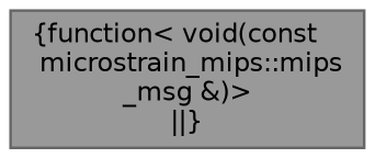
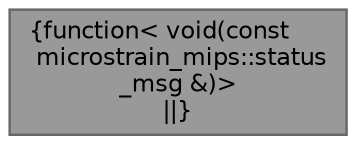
  digraph {
    rankdir=LR
-   n1 [color=gray40 fillcolor=grey60 fontcolor=black fontname=Helvetica fontsize=10 height=0.2 label="{function\< void(const\l microstrain_mips::mips\l_msg &)\>\n||}" shape=box style=filled width=0.4]
+   n1 [color=gray40 fillcolor=grey60 fontcolor=black fontname=Helvetica fontsize=10 height=0.2 label="{function\< void(const\l microstrain_mips::status\l_msg &)\>\n||}" shape=box style=filled width=0.4]
  }
